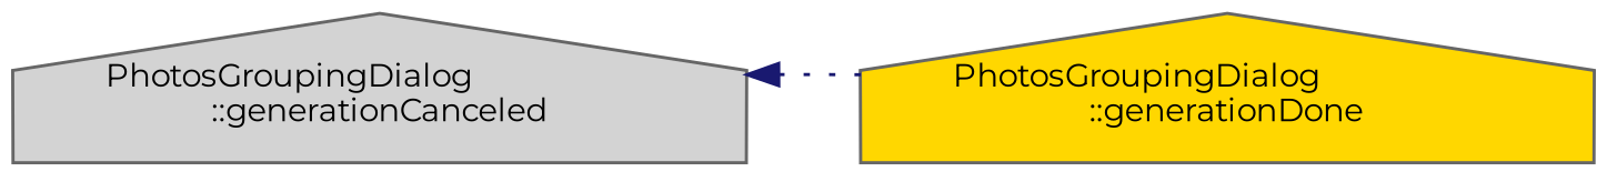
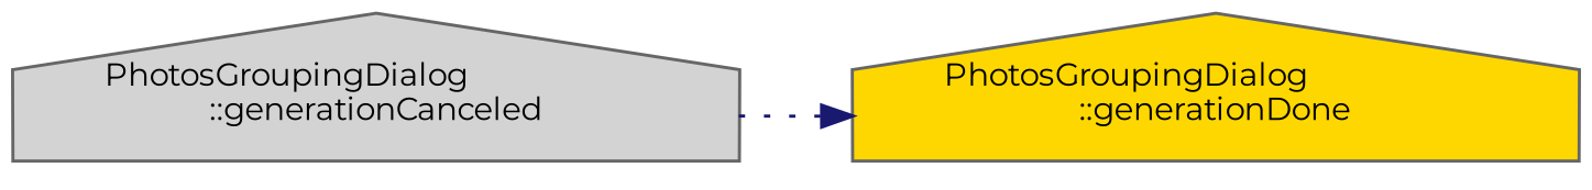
  digraph {
    rankdir=LR
    fontname=Montserrat
    node [color=gray40 fontname=Montserrat fontsize=10 shape=house style=filled]
    n1 [fillcolor=lightgrey fontcolor=black height=0.2 label="PhotosGroupingDialog\l::generationCanceled" width=0.4]
    n2 [fillcolor=gold height=0.2 label="PhotosGroupingDialog\l::generationDone" width=0.4]
-   n2 -> n1 [color=midnightblue fontname=Montserrat fontsize=10 labelfontname=Helvetica labelfontsize=10 style=dotted]
+   n1 -> n2 [color=midnightblue fontname=Montserrat fontsize=10 labelfontname=Helvetica labelfontsize=10 style=dotted]
  }
